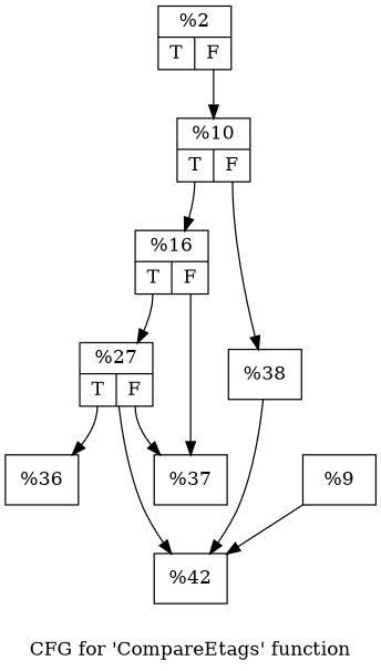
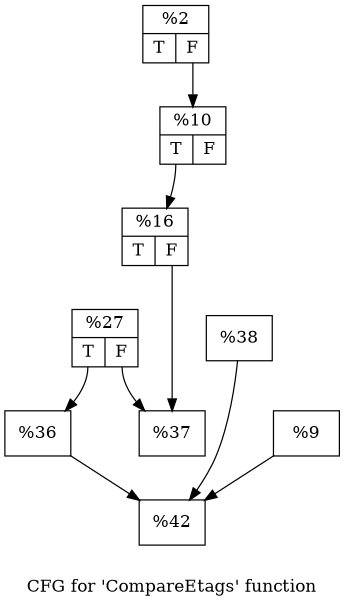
  digraph {
    label="CFG for 'CompareEtags' function"
    node [shape=record]
    edge [tailport=s1]
    n1 [label="{%2|{<s0>T|<s1>F}}"]
    n2 [label="{%10|{<s0>T|<s1>F}}"]
    n3 [label="{%9}"]
    n4 [label="{%42}"]
    n5 [label="{%16|{<s0>T|<s1>F}}"]
    n6 [label="{%38}"]
    n7 [label="{%27|{<s0>T|<s1>F}}"]
    n8 [label="{%37}"]
    n9 [label="{%36}"]
    n1 -> n2
    n2 -> n5 [tailport=s0]
-   n2 -> n6
    n3 -> n4 [tailport=""]
-   n5 -> n7 [tailport=s0]
    n5 -> n8
    n6 -> n4 [tailport=""]
    n7 -> n8
    n7 -> n9 [tailport=s0]
-   n7 -> n4 [tailport=""]
+   n9 -> n4 [tailport=""]
  }
